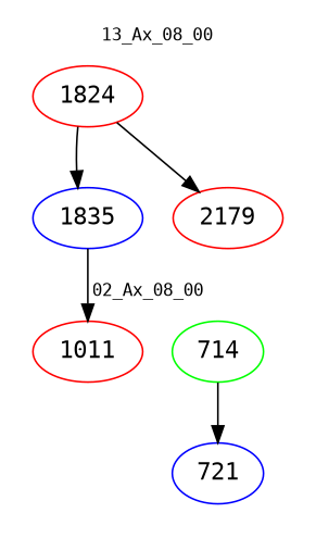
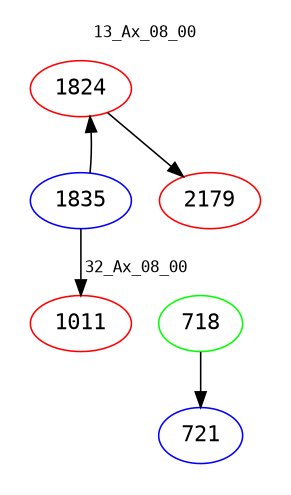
  digraph {
    fontname="DejaVu Sans Mono"
    node [color=red fontname="DejaVu Sans Mono"]
    edge [color=black fontname="DejaVu Sans Mono"]
-   n1 [color=green label=714]
+   n1 [color=green label=718]
    n2 [color=blue label=721]
    n3 [label=1011]
    n4 [label=1824]
    n5 [color=blue label=1835]
    n6 [label=2179]
    subgraph cluster_1 {
      color=white
      fontsize=10
-     label="02_Ax_08_00"
+     label="32_Ax_08_00"
      n1
      n2
      n3
    }
    subgraph cluster_2 {
      color=white
      fontsize=10
      label="13_Ax_08_00"
      n4
      n5
      n6
    }
    n1 -> n2
-   n4 -> n5
+   n5 -> n4
    n4 -> n6
    n5 -> n3
  }
